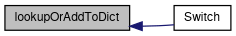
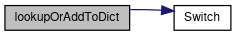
  digraph {
    rankdir=LR
    node [color=black fontname=FreeSans fontsize=10 shape=record]
    n1 [fillcolor=grey75 fontcolor=black height=0.2 label=lookupOrAddToDict style=filled width=0.4]
    n2 [height=0.2 label=Switch width=0.4]
-   n1 -> n2 [color=midnightblue dir=back fontname=FreeSans fontsize=10 labelfontname=FreeSans labelfontsize=10 style=solid]
+   n2 -> n1 [color=midnightblue dir=back fontname=FreeSans fontsize=10 labelfontname=FreeSans labelfontsize=10 style=solid]
  }
